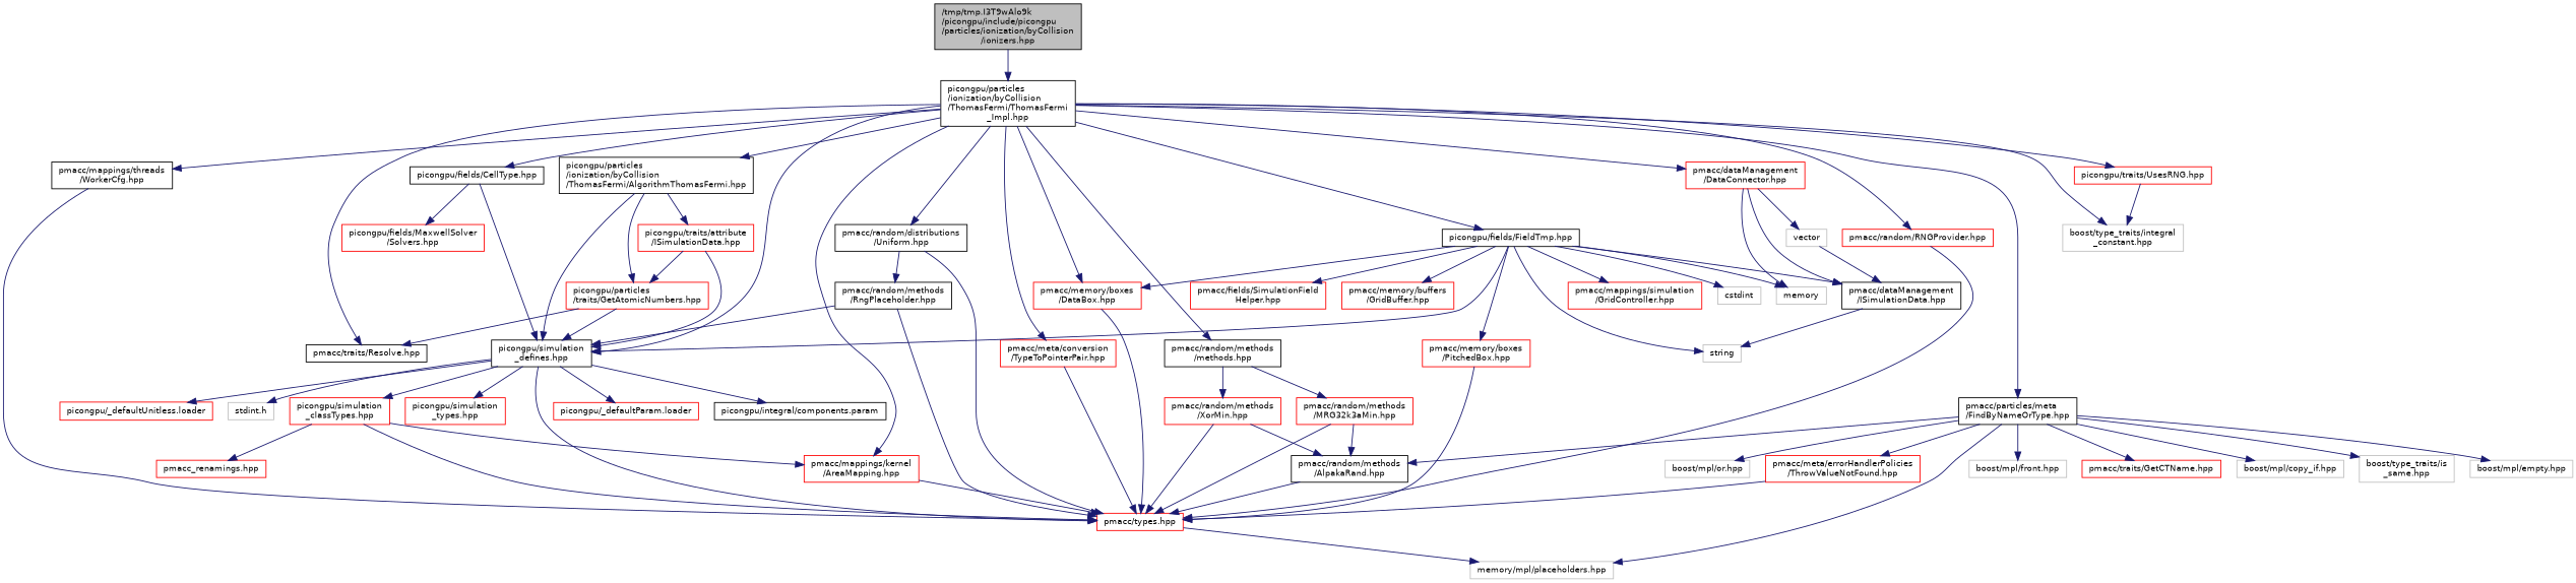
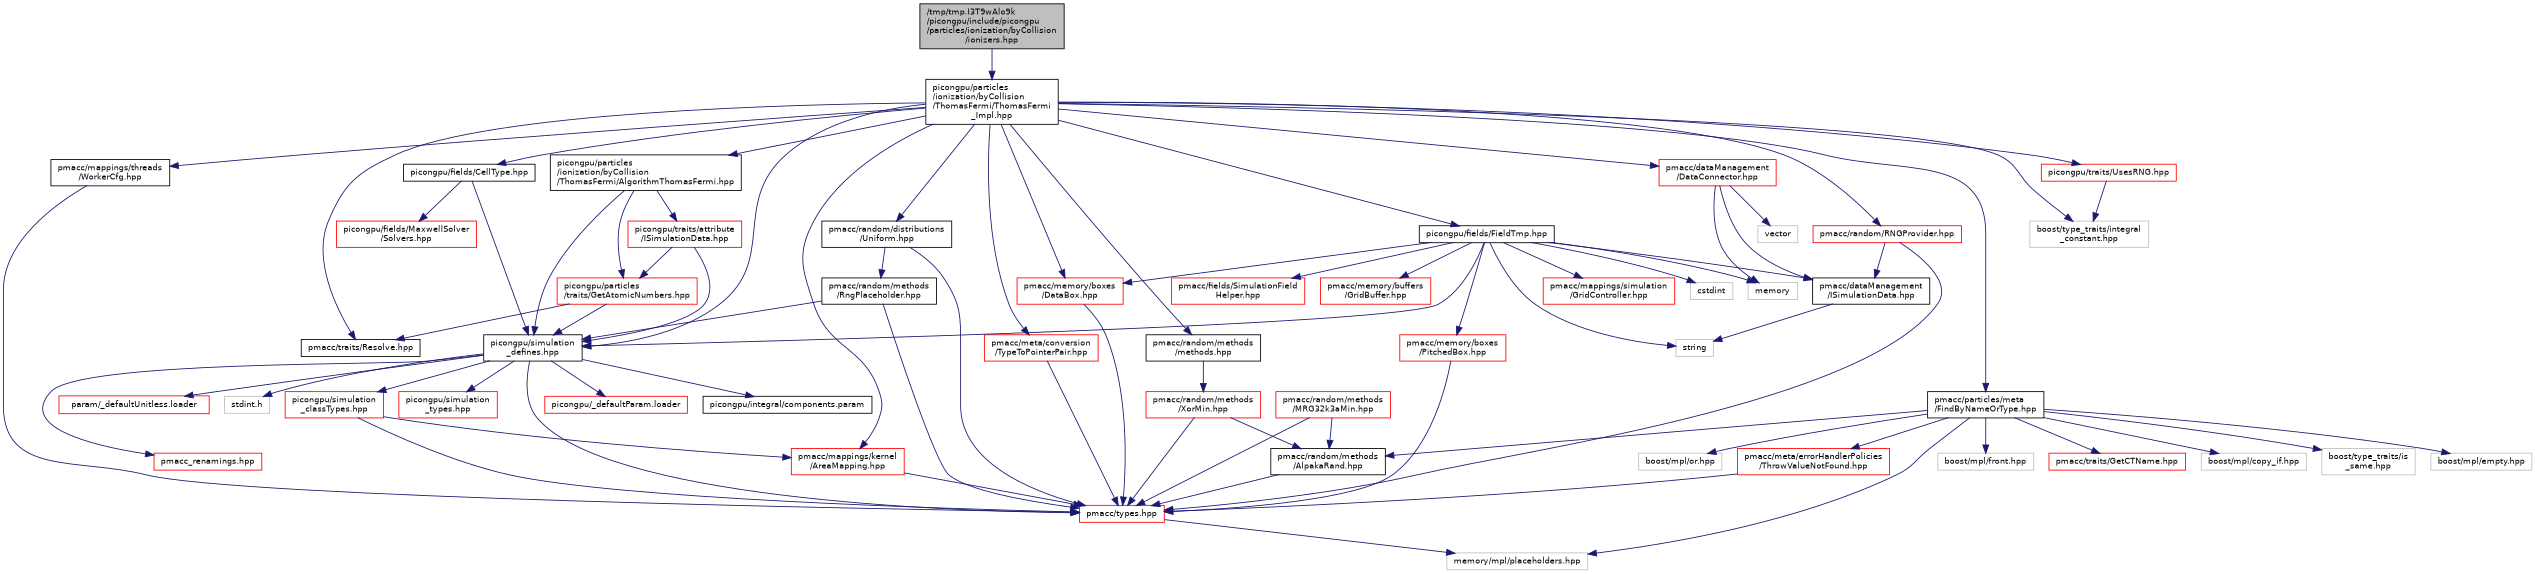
  digraph {
    node [color=red fillcolor=white fontname=Helvetica fontsize=10 shape=record style=filled]
    edge [color=midnightblue fontname=Helvetica fontsize=10 labelfontname=Helvetica labelfontsize=10 style=solid]
    n1 [color=black fillcolor=grey75 fontcolor=black height=0.2 label="/tmp/tmp.I3T9wAlo9k\l/picongpu/include/picongpu\l/particles/ionization/byCollision\l/ionizers.hpp" width=0.4]
    n2 [color=black height=0.2 label="picongpu/particles\l/ionization/byCollision\l/ThomasFermi/ThomasFermi\l_Impl.hpp" width=0.4]
    n3 [color=black height=0.2 label="picongpu/simulation\l_defines.hpp" width=0.4]
    n4 [height=0.2 label="pmacc/mappings/kernel\l/AreaMapping.hpp" width=0.4]
    n5 [color=black height=0.2 label="pmacc/traits/Resolve.hpp" width=0.4]
    n6 [color=black height=0.2 label="pmacc/particles/meta\l/FindByNameOrType.hpp" width=0.4]
    n7 [height=0.2 label="picongpu/traits/UsesRNG.hpp" width=0.4]
    n8 [color=grey75 height=0.2 label="boost/type_traits/integral\l_constant.hpp" width=0.4]
    n9 [color=black height=0.2 label="picongpu/fields/CellType.hpp" width=0.4]
    n10 [color=black height=0.2 label="picongpu/fields/FieldTmp.hpp" width=0.4]
    n11 [height=0.2 label="pmacc/memory/boxes\l/DataBox.hpp" width=0.4]
    n12 [color=black height=0.2 label="picongpu/particles\l/ionization/byCollision\l/ThomasFermi/AlgorithmThomasFermi.hpp" width=0.4]
    n13 [color=black height=0.2 label="pmacc/random/methods\l/methods.hpp" width=0.4]
    n14 [color=black height=0.2 label="pmacc/random/distributions\l/Uniform.hpp" width=0.4]
    n15 [height=0.2 label="pmacc/random/RNGProvider.hpp" width=0.4]
    n16 [height=0.2 label="pmacc/dataManagement\l/DataConnector.hpp" width=0.4]
    n17 [height=0.2 label="pmacc/meta/conversion\l/TypeToPointerPair.hpp" width=0.4]
    n18 [color=black height=0.2 label="pmacc/mappings/threads\l/WorkerCfg.hpp" width=0.4]
    n19 [color=grey75 height=0.2 label="stdint.h" width=0.4]
    n20 [height=0.2 label="pmacc/types.hpp" width=0.4]
    n21 [height=0.2 label="picongpu/simulation\l_types.hpp" width=0.4]
    n22 [height=0.2 label="pmacc_renamings.hpp" width=0.4]
    n23 [height=0.2 label="picongpu/_defaultParam.loader" width=0.4]
    n24 [color=black height=0.2 label="picongpu/integral/components.param" width=0.4]
    n25 [height=0.2 label="picongpu/simulation\l_classTypes.hpp" width=0.4]
-   n26 [height=0.2 label="picongpu/_defaultUnitless.loader" width=0.4]
+   n26 [height=0.2 label="param/_defaultUnitless.loader" width=0.4]
    n27 [color=grey75 height=0.2 label="memory/mpl/placeholders.hpp" width=0.4]
    n28 [height=0.2 label="pmacc/traits/GetCTName.hpp" width=0.4]
    n29 [height=0.2 label="pmacc/meta/errorHandlerPolicies\l/ThrowValueNotFound.hpp" width=0.4]
    n30 [color=grey75 height=0.2 label="boost/mpl/copy_if.hpp" width=0.4]
    n31 [color=grey75 height=0.2 label="boost/type_traits/is\l_same.hpp" width=0.4]
    n32 [color=grey75 height=0.2 label="boost/mpl/empty.hpp" width=0.4]
    n33 [color=grey75 height=0.2 label="boost/mpl/or.hpp" width=0.4]
    n34 [color=grey75 height=0.2 label="boost/mpl/front.hpp" width=0.4]
    n35 [color=black height=0.2 label="pmacc/random/methods\l/AlpakaRand.hpp" width=0.4]
    n36 [height=0.2 label="picongpu/fields/MaxwellSolver\l/Solvers.hpp" width=0.4]
    n37 [height=0.2 label="pmacc/fields/SimulationField\lHelper.hpp" width=0.4]
    n38 [color=black height=0.2 label="pmacc/dataManagement\l/ISimulationData.hpp" width=0.4]
    n39 [color=grey75 height=0.2 label=string width=0.4]
    n40 [height=0.2 label="pmacc/memory/buffers\l/GridBuffer.hpp" width=0.4]
    n41 [height=0.2 label="pmacc/mappings/simulation\l/GridController.hpp" width=0.4]
    n42 [height=0.2 label="pmacc/memory/boxes\l/PitchedBox.hpp" width=0.4]
    n43 [color=grey75 height=0.2 label=cstdint width=0.4]
    n44 [color=grey75 height=0.2 label=memory width=0.4]
    n45 [height=0.2 label="picongpu/particles\l/traits/GetAtomicNumbers.hpp" width=0.4]
    n46 [height=0.2 label="picongpu/traits/attribute\l/ISimulationData.hpp" width=0.4]
    n47 [height=0.2 label="pmacc/random/methods\l/MRG32k3aMin.hpp" width=0.4]
    n48 [height=0.2 label="pmacc/random/methods\l/XorMin.hpp" width=0.4]
    n49 [color=black height=0.2 label="pmacc/random/methods\l/RngPlaceholder.hpp" width=0.4]
    n50 [color=grey75 height=0.2 label=vector width=0.4]
    n1 -> n2
    n2 -> n3
    n2 -> n4
    n2 -> n5
    n2 -> n6
    n2 -> n7
    n2 -> n8
    n2 -> n9
    n2 -> n10
    n2 -> n11
    n2 -> n12
    n2 -> n13
    n2 -> n14
    n2 -> n15
    n2 -> n16
    n2 -> n17
    n2 -> n18
    n3 -> n19
    n3 -> n20
    n3 -> n21
-   n25 -> n22
+   n3 -> n22
    n3 -> n23
    n3 -> n24
    n3 -> n25
    n3 -> n26
    n4 -> n20
    n6 -> n27
    n6 -> n28
    n6 -> n29
    n6 -> n30
    n6 -> n31
    n6 -> n32
    n6 -> n33
    n6 -> n34
    n6 -> n35
    n7 -> n8
    n9 -> n3
    n9 -> n36
    n10 -> n3
    n10 -> n11
    n10 -> n37
    n10 -> n38
    n10 -> n39
    n10 -> n40
    n10 -> n41
    n10 -> n42
    n10 -> n43
    n10 -> n44
    n11 -> n20
    n12 -> n3
    n12 -> n45
    n12 -> n46
-   n13 -> n47
    n13 -> n48
    n14 -> n20
    n14 -> n49
    n15 -> n20
-   n50 -> n38
+   n15 -> n38
    n16 -> n38
    n16 -> n44
    n16 -> n50
    n17 -> n20
    n18 -> n20
    n20 -> n27
    n25 -> n4
    n25 -> n20
    n29 -> n20
    n35 -> n20
    n38 -> n39
    n42 -> n20
    n45 -> n3
    n45 -> n5
    n46 -> n3
    n46 -> n45
    n47 -> n20
    n47 -> n35
    n48 -> n20
    n48 -> n35
    n49 -> n3
    n49 -> n20
  }
